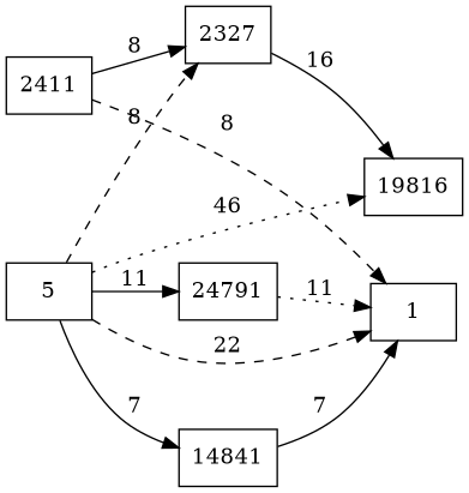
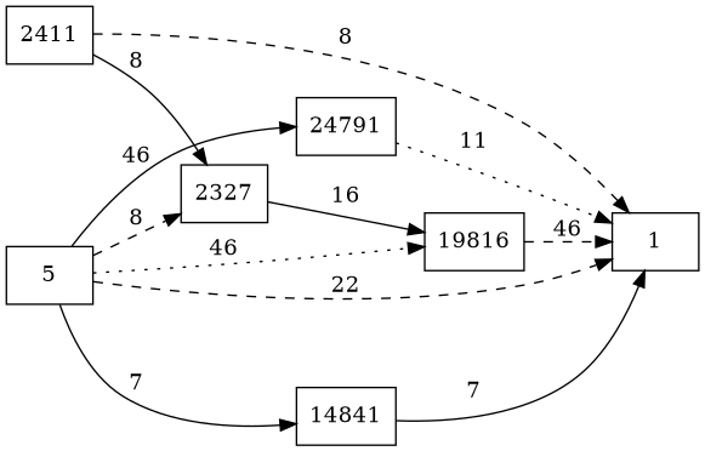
  digraph {
    rankdir=LR
    node [shape=rectangle]
    edge [style=solid]
    2327
    19816
    2411
    1
    14841
    24791
    n7 [label=5]
    2327 -> 19816 [label=16]
+   19816 -> 1 [label=46 style=dashed]
    2411 -> 2327 [label=8]
    2411 -> 1 [label=8 style=dashed]
    14841 -> 1 [label=7]
    24791 -> 1 [label=11 style=dotted]
    n7 -> 2327 [label=8 style=dashed]
    n7 -> 19816 [label=46 style=dotted]
    n7 -> 1 [label=22 style=dashed]
    n7 -> 14841 [label=7]
-   n7 -> 24791 [label=11]
+   n7 -> 24791 [label=46]
  }
